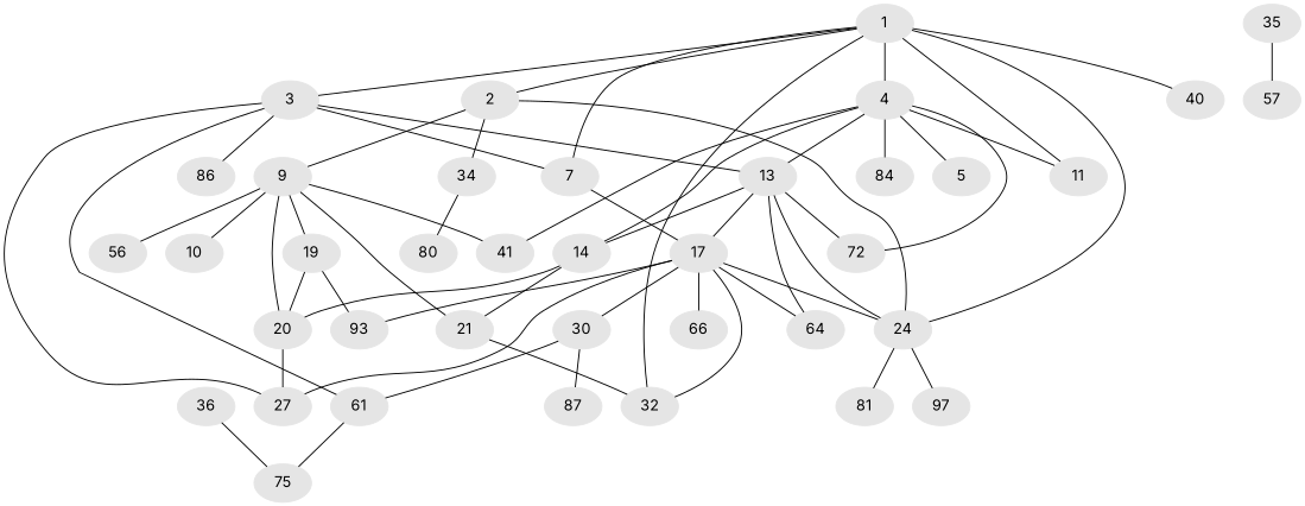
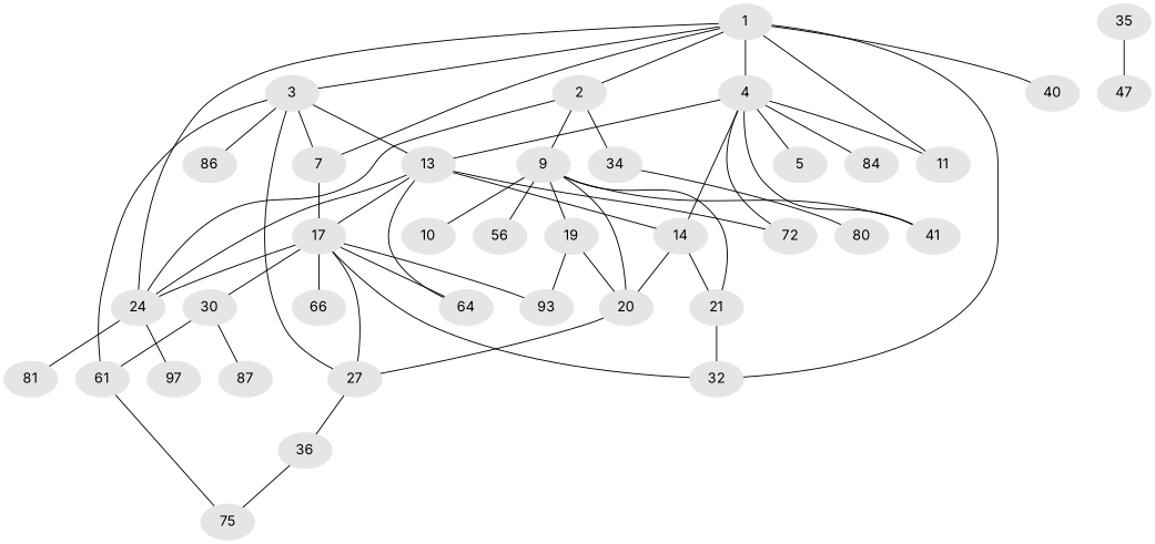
  graph {
    fontname=Inter
    node [color=gray90 fontname=Inter style=filled]
    edge [fontname=Inter]
    1 [super="+9"]
    2 [super="+15"]
    3 [super="+78"]
    4 [super="+6"]
    7 [super="+69"]
    11 [super="+23"]
    24 [super="+49+52+31"]
    32 [super="+74"]
    40
    n10 [label=9 super="+12+55"]
    34 [super="+62"]
    13 [super="+42+22"]
    27 [super="+37"]
    61 [super="+101+100+82"]
    86
    5 [super="+50"]
    14 [super="+16"]
    41
    72
    84
    17 [super="+18+59+46+68"]
    81
    97
    10
    19 [super="+57"]
    20 [super="+45+63"]
    21 [super="+91+85"]
    56
    80
    64 [super="+67"]
    36
    75
    30 [super="+51"]
    66
    93
    87
    35 [super="+38"]
-   47 [label=57]
+   47
    1 -- 2
    1 -- 3
    1 -- 4 [weight=2]
    1 -- 7
    1 -- 11
    1 -- 24
    1 -- 32
    1 -- 40
    2 -- 24
    2 -- n10
    2 -- 34
    3 -- 7
    3 -- 13
    3 -- 27
    3 -- 61
    3 -- 86
    4 -- 11
    4 -- 13
    4 -- 5 [weight=2]
    4 -- 14
    4 -- 41
    4 -- 72
    4 -- 84
    7 -- 17 [weight=2]
    24 -- 81
    24 -- 97
    n10 -- 41
    n10 -- 10 [weight=2]
    n10 -- 19
    n10 -- 20 [weight=2]
    n10 -- 21
    n10 -- 56
    34 -- 80
    13 -- 24
    13 -- 14
    13 -- 72
    13 -- 17
    13 -- 64
+   27 -- 36
    61 -- 75
    14 -- 20
    14 -- 21
    17 -- 24
    17 -- 32
    17 -- 27
    17 -- 64
    17 -- 30
    17 -- 66
    17 -- 93
    19 -- 20
    19 -- 93
    20 -- 27
    21 -- 32
    36 -- 75
    30 -- 61
    30 -- 87
    35 -- 47
  }
